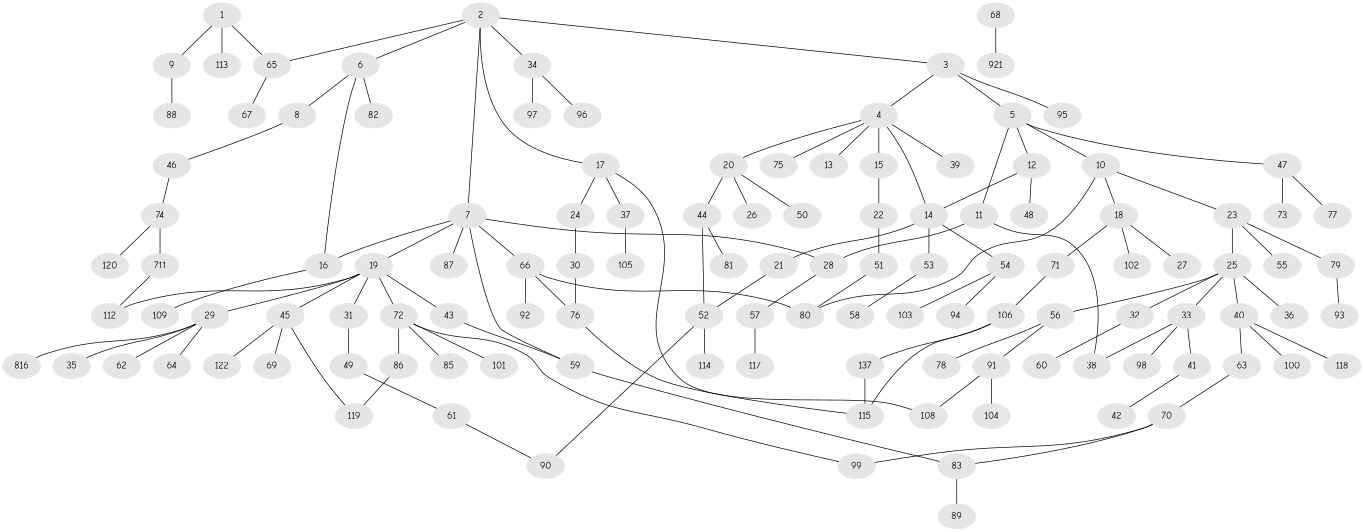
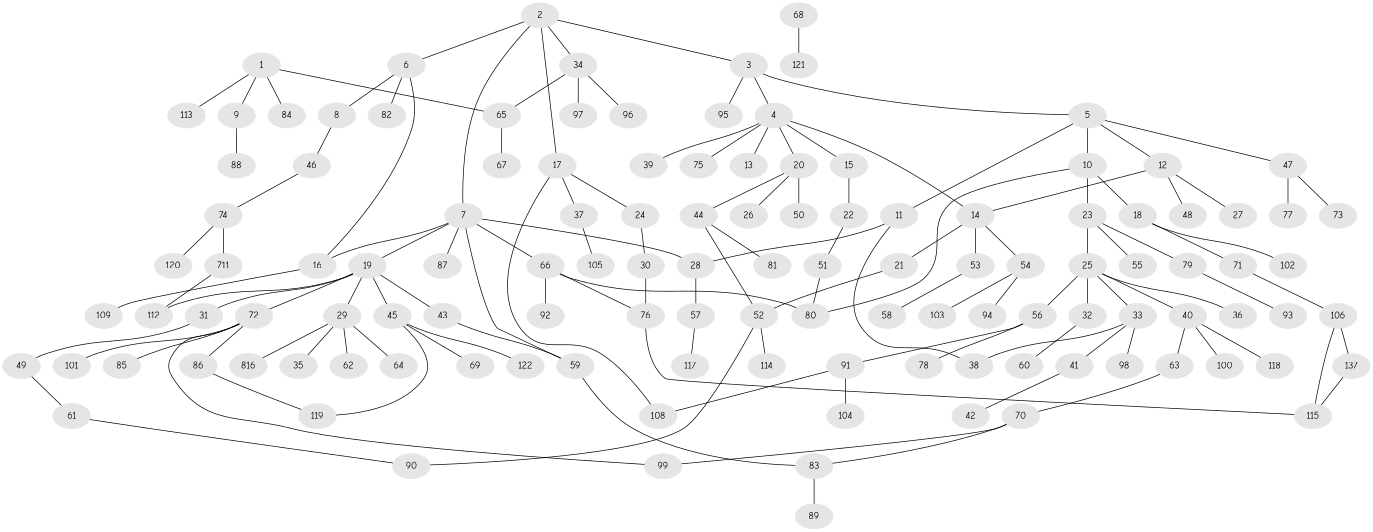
  graph {
    fontname="Comic Neue"
    node [color=gray90 fontname="Comic Neue" style=filled]
    edge [fontname="Comic Neue"]
    1
    9
+   84
    113
    65
    2
    3
    6
    7
    17
    34
    88
    4
    5
    95
    8
    16
    82
    19
    28
    59
    66
    87
    24
    37
    108
    96
    97
    13
    14
    15
    20
    39
    75
    10
    11
    12
    47
    21
    53
    54
    22
    26
    44
    50
    18
    23
    80
    38
    27
    48
    73
    77
    46
    109
    29
    31
    43
    45
    72
    112
    57
    83
    76
    92
    74
    71
    102
    25
    55
    79
    52
    58
    94
    103
    51
    30
    105
    106
    35
    62
    64
    n83 [label=816]
    49
    69
    119
    122
    99
    85
    86
    101
    81
    90
    114
    32
    33
    36
    40
    56
    93
    60
    41
    98
    63
    118
    100
    78
    91
    117
    115
    61
    42
    67
    70
    68
-   121 [label=921]
+   121
    n117 [label=711]
    120
    104
    89
    n121 [label=137]
    1 -- 9
+   1 -- 84
    1 -- 113
    1 -- 65
    9 -- 88
    65 -- 67
    2 -- 3
    2 -- 6
    2 -- 7
    2 -- 17
    2 -- 34
    3 -- 4
    3 -- 5
    3 -- 95
    6 -- 8
    6 -- 16
    6 -- 82
    7 -- 16
    7 -- 19
    7 -- 28
    7 -- 59
    7 -- 66
    7 -- 87
    17 -- 24
    17 -- 37
    17 -- 108
-   2 -- 65
+   34 -- 65
    34 -- 96
    34 -- 97
    4 -- 13
    4 -- 14
    4 -- 15
    4 -- 20
    4 -- 39
    4 -- 75
    5 -- 10
    5 -- 11
    5 -- 12
    5 -- 47
    8 -- 46
    16 -- 109
    19 -- 29
    19 -- 31
    19 -- 43
    19 -- 45
    19 -- 72
    19 -- 112
    28 -- 57
    59 -- 83
    66 -- 80
    66 -- 76
    66 -- 92
    24 -- 30
    37 -- 105
    14 -- 21
    14 -- 53
    14 -- 54
    15 -- 22
    20 -- 26
    20 -- 44
    20 -- 50
    10 -- 18
    10 -- 23
    10 -- 80
    11 -- 28
    11 -- 38
    12 -- 14
-   18 -- 27
+   12 -- 27
    12 -- 48
    47 -- 73
    47 -- 77
    21 -- 52
    53 -- 58
    54 -- 94
    54 -- 103
    22 -- 51
    44 -- 52
    44 -- 81
    18 -- 71
    18 -- 102
    23 -- 25
    23 -- 55
    23 -- 79
    46 -- 74
    29 -- 35
    29 -- 62
    29 -- 64
    29 -- n83
    31 -- 49
    43 -- 59
    45 -- 69
    45 -- 119
    45 -- 122
    72 -- 99
    72 -- 85
    72 -- 86
    72 -- 101
    57 -- 117
    83 -- 89
    76 -- 115
    74 -- n117
    74 -- 120
    71 -- 106
    25 -- 32
    25 -- 33
    25 -- 36
    25 -- 40
    25 -- 56
    79 -- 93
    52 -- 90
    52 -- 114
    51 -- 80
    30 -- 76
    106 -- 115
    106 -- n121
    49 -- 61
    86 -- 119
    32 -- 60
    33 -- 38
    33 -- 41
    33 -- 98
    40 -- 63
    40 -- 118
    40 -- 100
    56 -- 78
    56 -- 91
    41 -- 42
    63 -- 70
    91 -- 108
    91 -- 104
    61 -- 90
    70 -- 83
    70 -- 99
    68 -- 121
    n117 -- 112
    n121 -- 115
  }
